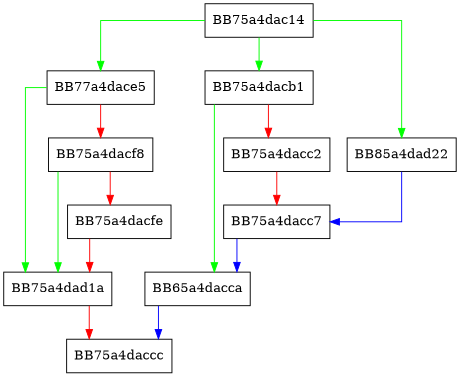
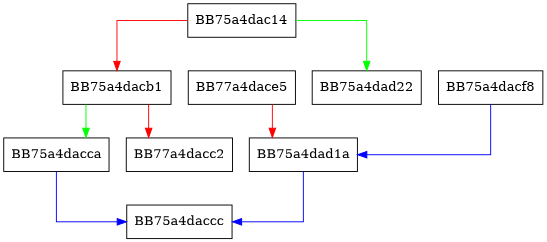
  digraph {
    splines=ortho
    node [shape=box]
    edge [color=red]
    n1 [label=BB77a4dace5]
    BB75a4dac14
    BB75a4dacb1
-   BB75a4dad22 [label=BB85a4dad22]
+   BB75a4dad22
    BB75a4dad1a
    BB75a4dacf8
-   BB75a4dacca [label=BB65a4dacca]
-   BB75a4dacc2
+   BB75a4dacca
+   BB75a4dacc2 [label=BB77a4dacc2]
    BB75a4daccc
-   BB75a4dacfe
-   BB75a4dacc7
-   n1 -> BB75a4dad1a [color=green]
-   n1 -> BB75a4dacf8
-   BB75a4dac14 -> n1 [color=green]
-   BB75a4dac14 -> BB75a4dacb1 [color=green]
+   n1 -> BB75a4dad1a
+   BB75a4dac14 -> BB75a4dacb1
    BB75a4dac14 -> BB75a4dad22 [color=green]
    BB75a4dacb1 -> BB75a4dacca [color=green]
    BB75a4dacb1 -> BB75a4dacc2
-   BB75a4dad22 -> BB75a4dacc7 [color=blue]
-   BB75a4dad1a -> BB75a4daccc
-   BB75a4dacf8 -> BB75a4dad1a [color=green]
-   BB75a4dacf8 -> BB75a4dacfe
+   BB75a4dad1a -> BB75a4daccc [color=blue]
+   BB75a4dacf8 -> BB75a4dad1a [color=blue]
    BB75a4dacca -> BB75a4daccc [color=blue]
-   BB75a4dacc2 -> BB75a4dacc7
-   BB75a4dacfe -> BB75a4dad1a
-   BB75a4dacc7 -> BB75a4dacca [color=blue]
  }
